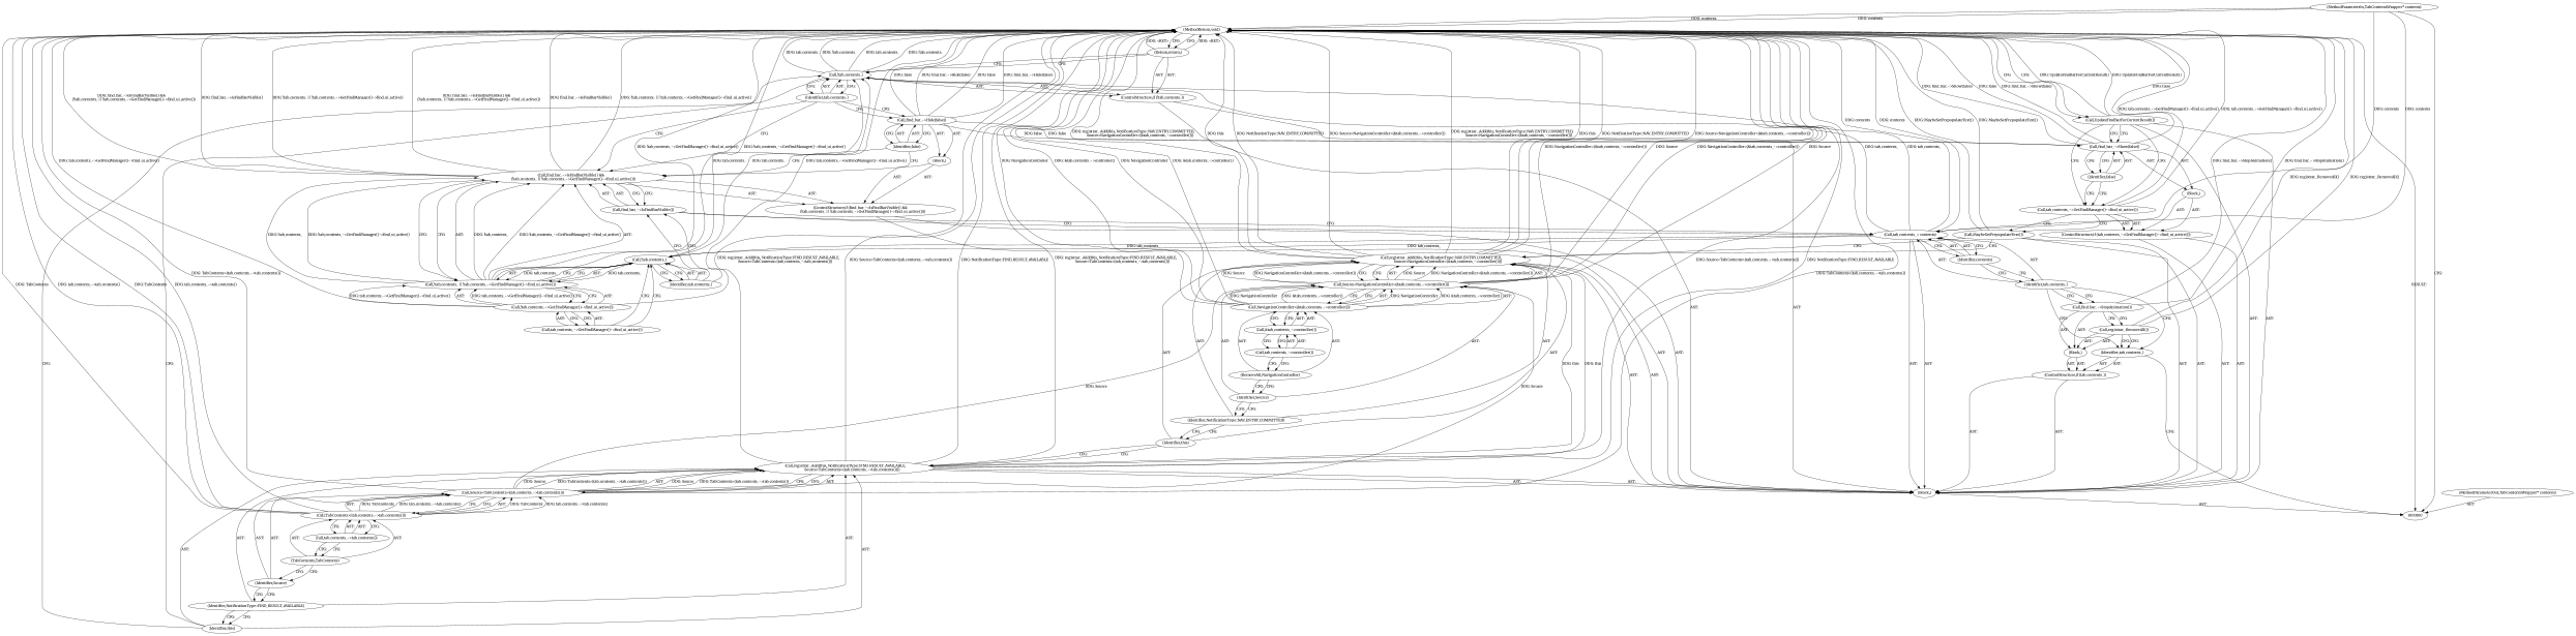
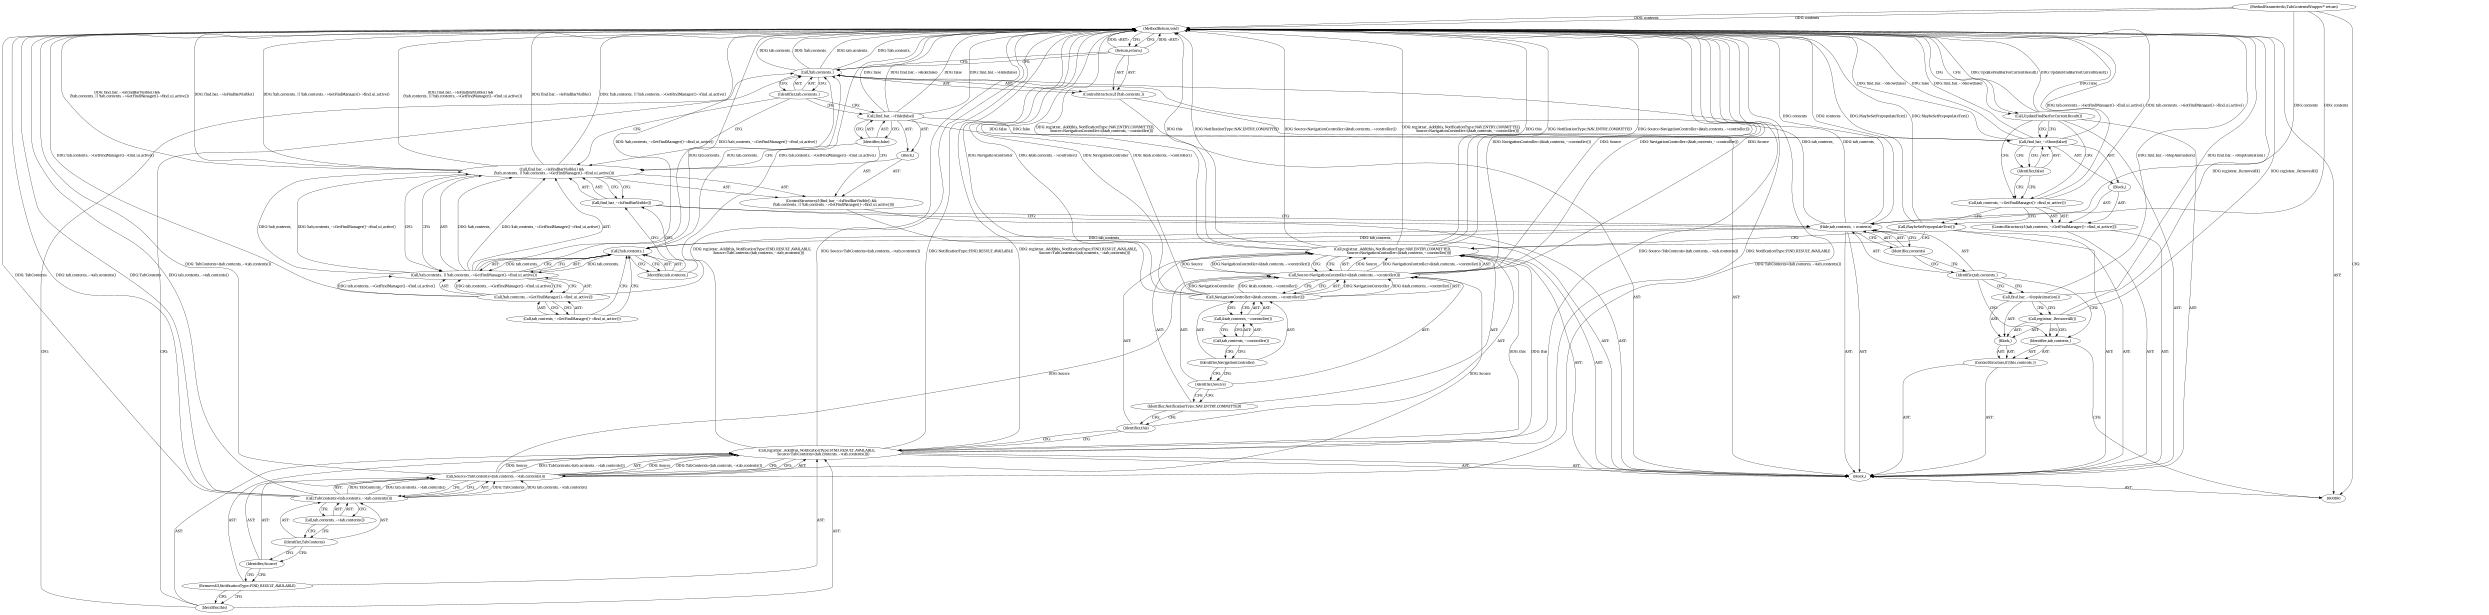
  digraph {
    fontname=Merriweather
    node [fontname=Merriweather]
    edge [fontname=Merriweather]
    n1 [label="(MethodReturn,void)"]
    n2 [label="(Return,return;)"]
    n3 [label="(Call,UpdateFindBarForCurrentResult())"]
    1000100
    n5 [label="(Call,!tab_contents_)"]
    n6 [label="(ControlStructure,if (!tab_contents_))"]
    n7 [label="(Block,)"]
    n8 [label="(Call,find_bar_->Show(false))"]
    n9 [label="(Call,tab_contents_->GetFindManager()->find_ui_active())"]
-   n10 [label="(MethodParameterIn,TabContentsWrapper* contents)"]
-   n11 [label="(Call,tab_contents_ = contents)"]
+   n10 [label="(MethodParameterIn,TabContentsWrapper* return)"]
+   n11 [label="(Hide,tab_contents_ = contents)"]
    n12 [label="(Call,!tab_contents_)"]
    n13 [label="(Identifier,contents)"]
-   n14 [label="(MethodParameterOut,TabContentsWrapper* contents)"]
    n15 [label="(Call,!tab_contents_->GetFindManager()->find_ui_active())"]
    n16 [label="(Call,tab_contents_->GetFindManager()->find_ui_active())"]
    n17 [label="(Call,!tab_contents_ || !tab_contents_->GetFindManager()->find_ui_active())"]
    n18 [label="(Call,find_bar_->IsFindBarVisible() &&\n      (!tab_contents_ || !tab_contents_->GetFindManager()->find_ui_active()))"]
    n19 [label="(Identifier,tab_contents_)"]
    n20 [label="(ControlStructure,if (find_bar_->IsFindBarVisible() &&\n      (!tab_contents_ || !tab_contents_->GetFindManager()->find_ui_active())))"]
    n21 [label="(Call,find_bar_->IsFindBarVisible())"]
    n22 [label="(Identifier,tab_contents_)"]
    n23 [label="(Block,)"]
    n24 [label="(Identifier,false)"]
    n25 [label="(Call,find_bar_->Hide(false))"]
    n26 [label="(Block,)"]
    n27 [label="(Identifier,false)"]
    n28 [label="(Identifier,this)"]
    n29 [label="(Call,registrar_.Add(this, NotificationType::FIND_RESULT_AVAILABLE,\n                 Source<TabContents>(tab_contents_->tab_contents())))"]
    n30 [label="(Call,Source<TabContents>(tab_contents_->tab_contents()))"]
    n31 [label="(Call,registrar_.Add(this, NotificationType::NAV_ENTRY_COMMITTED,\n                 Source<NavigationController>(&tab_contents_->controller())))"]
    n32 [label="(Call,TabContents>(tab_contents_->tab_contents()))"]
    n33 [label="(Call,Source<NavigationController>(&tab_contents_->controller()))"]
-   n34 [label="(Identifier,NotificationType::FIND_RESULT_AVAILABLE)"]
+   n34 [label="(RemoveAll,NotificationType::FIND_RESULT_AVAILABLE)"]
    n35 [label="(Call,tab_contents_->tab_contents())"]
    n36 [label="(Call,NavigationController>(&tab_contents_->controller()))"]
    n37 [label="(Identifier,Source)"]
-   n38 [label="(TabContents,TabContents)"]
+   n38 [label="(Identifier,TabContents)"]
    n39 [label="(Identifier,this)"]
    n40 [label="(Identifier,NotificationType::NAV_ENTRY_COMMITTED)"]
-   n41 [label="(ControlStructure,if (tab_contents_))"]
+   n41 [label="(ControlStructure,if (this_contents_))"]
    n42 [label="(Block,)"]
    n43 [label="(Identifier,tab_contents_)"]
    n44 [label="(Call,&tab_contents_->controller())"]
    n45 [label="(Identifier,Source)"]
    n46 [label="(Call,tab_contents_->controller())"]
-   n47 [label="(RemoveAll,NavigationController)"]
+   n47 [label="(Identifier,NavigationController)"]
    n48 [label="(Call,MaybeSetPrepopulateText())"]
    n49 [label="(ControlStructure,if (tab_contents_->GetFindManager()->find_ui_active()))"]
    n50 [label="(Call,registrar_.RemoveAll())"]
    n51 [label="(Call,find_bar_->StopAnimation())"]
    n52 [label="(Identifier,tab_contents_)"]
    n1 -> n2 [label="CFG: "]
    n1 -> n2 [label="CFG: "]
    n1 -> n3 [label="CFG: "]
    n1 -> n3 [label="CFG: "]
-   n1 -> 1000100 [label="RESULT: "]
+   n1 -> 1000100 [label="AST: "]
    n2 -> n1 [label="DDG: <RET>"]
    n2 -> n1 [label="DDG: <RET>"]
    n2 -> n5 [label="CFG: "]
    n2 -> n5 [label="CFG: "]
    n2 -> n6 [label="AST: "]
    n2 -> n6 [label="AST: "]
    n3 -> n1 [label="DDG: UpdateFindBarForCurrentResult()"]
    n3 -> n1 [label="DDG: UpdateFindBarForCurrentResult()"]
    n3 -> n7 [label="AST: "]
    n3 -> n7 [label="AST: "]
    n3 -> n8 [label="CFG: "]
    n3 -> n8 [label="CFG: "]
    n3 -> n9 [label="CFG: "]
    n3 -> n9 [label="CFG: "]
    n5 -> n1 [label="DDG: !tab_contents_"]
    n5 -> n1 [label="DDG: tab_contents_"]
    n5 -> n1 [label="DDG: !tab_contents_"]
    n5 -> n1 [label="DDG: tab_contents_"]
    n5 -> n6 [label="AST: "]
    n5 -> n6 [label="AST: "]
    n5 -> n22 [label="CFG: "]
    n5 -> n22 [label="CFG: "]
    n6 -> n7 [label="AST: "]
    n6 -> n7 [label="AST: "]
    n7 -> 1000100 [label="AST: "]
    n8 -> n1 [label="DDG: find_bar_->Show(false)"]
    n8 -> n1 [label="DDG: false"]
    n8 -> n1 [label="DDG: find_bar_->Show(false)"]
    n8 -> n1 [label="DDG: false"]
    n8 -> n26 [label="AST: "]
    n8 -> n26 [label="AST: "]
    n8 -> n27 [label="CFG: "]
    n8 -> n27 [label="CFG: "]
    n9 -> n1 [label="DDG: tab_contents_->GetFindManager()->find_ui_active()"]
    n9 -> n1 [label="DDG: tab_contents_->GetFindManager()->find_ui_active()"]
    n9 -> n48 [label="CFG: "]
    n9 -> n48 [label="CFG: "]
    n9 -> n49 [label="AST: "]
    n9 -> n49 [label="AST: "]
    n10 -> n1 [label="DDG: contents"]
    n10 -> n1 [label="DDG: contents"]
    n10 -> 1000100 [label="CFG: "]
    n10 -> n11 [label="DDG: contents"]
    n10 -> n11 [label="DDG: contents"]
    n11 -> n1 [label="DDG: contents"]
    n11 -> n1 [label="DDG: contents"]
    n11 -> n5 [label="DDG: tab_contents_"]
    n11 -> n5 [label="DDG: tab_contents_"]
    n11 -> n7 [label="AST: "]
    n11 -> n7 [label="AST: "]
    n11 -> n12 [label="DDG: tab_contents_"]
    n11 -> n12 [label="DDG: tab_contents_"]
    n11 -> n13 [label="CFG: "]
    n11 -> n13 [label="CFG: "]
    n12 -> n5 [label="DDG: tab_contents_"]
    n12 -> n5 [label="DDG: tab_contents_"]
    n12 -> n17 [label="AST: "]
    n12 -> n17 [label="DDG: tab_contents_"]
    n12 -> n17 [label="AST: "]
    n12 -> n17 [label="DDG: tab_contents_"]
    n12 -> n19 [label="CFG: "]
    n12 -> n19 [label="CFG: "]
    n13 -> n11 [label="AST: "]
    n13 -> n11 [label="AST: "]
    n13 -> n52 [label="CFG: "]
    n13 -> n52 [label="CFG: "]
-   n14 -> 1000100 [label="AST: "]
    n15 -> n1 [label="DDG: tab_contents_->GetFindManager()->find_ui_active()"]
    n15 -> n1 [label="DDG: tab_contents_->GetFindManager()->find_ui_active()"]
    n15 -> n16 [label="CFG: "]
    n15 -> n16 [label="CFG: "]
    n15 -> n17 [label="AST: "]
    n15 -> n17 [label="DDG: tab_contents_->GetFindManager()->find_ui_active()"]
    n15 -> n17 [label="AST: "]
    n15 -> n17 [label="DDG: tab_contents_->GetFindManager()->find_ui_active()"]
    n16 -> n12 [label="CFG: "]
    n16 -> n12 [label="CFG: "]
    n16 -> n15 [label="AST: "]
    n16 -> n15 [label="AST: "]
    n17 -> n1 [label="DDG: !tab_contents_->GetFindManager()->find_ui_active()"]
    n17 -> n1 [label="DDG: !tab_contents_->GetFindManager()->find_ui_active()"]
    n17 -> n12 [label="CFG: "]
    n17 -> n12 [label="CFG: "]
    n17 -> n15 [label="CFG: "]
    n17 -> n15 [label="CFG: "]
    n17 -> n18 [label="AST: "]
    n17 -> n18 [label="DDG: !tab_contents_"]
    n17 -> n18 [label="DDG: !tab_contents_->GetFindManager()->find_ui_active()"]
    n17 -> n18 [label="AST: "]
    n17 -> n18 [label="DDG: !tab_contents_"]
    n17 -> n18 [label="DDG: !tab_contents_->GetFindManager()->find_ui_active()"]
    n18 -> n1 [label="DDG: !tab_contents_ || !tab_contents_->GetFindManager()->find_ui_active()"]
    n18 -> n1 [label="DDG: find_bar_->IsFindBarVisible() &&\n      (!tab_contents_ || !tab_contents_->GetFindManager()->find_ui_active())"]
    n18 -> n1 [label="DDG: find_bar_->IsFindBarVisible()"]
    n18 -> n1 [label="DDG: !tab_contents_ || !tab_contents_->GetFindManager()->find_ui_active()"]
    n18 -> n1 [label="DDG: find_bar_->IsFindBarVisible() &&\n      (!tab_contents_ || !tab_contents_->GetFindManager()->find_ui_active())"]
    n18 -> n1 [label="DDG: find_bar_->IsFindBarVisible()"]
    n18 -> n17 [label="CFG: "]
    n18 -> n17 [label="CFG: "]
    n18 -> n20 [label="AST: "]
    n18 -> n20 [label="AST: "]
    n18 -> n21 [label="CFG: "]
    n18 -> n21 [label="CFG: "]
    n19 -> n12 [label="AST: "]
    n19 -> n12 [label="AST: "]
    n19 -> n21 [label="CFG: "]
    n19 -> n21 [label="CFG: "]
    n20 -> n7 [label="AST: "]
    n20 -> n7 [label="AST: "]
    n21 -> n11 [label="CFG: "]
    n21 -> n11 [label="CFG: "]
    n21 -> n18 [label="AST: "]
    n21 -> n18 [label="AST: "]
    n22 -> n5 [label="AST: "]
    n22 -> n5 [label="AST: "]
    n22 -> n18 [label="CFG: "]
    n22 -> n18 [label="CFG: "]
    n22 -> n25 [label="CFG: "]
    n22 -> n25 [label="CFG: "]
    n23 -> n20 [label="AST: "]
    n23 -> n20 [label="AST: "]
    n24 -> n18 [label="CFG: "]
    n24 -> n18 [label="CFG: "]
    n24 -> n25 [label="AST: "]
    n24 -> n25 [label="AST: "]
    n25 -> n1 [label="DDG: false"]
    n25 -> n1 [label="DDG: find_bar_->Hide(false)"]
    n25 -> n1 [label="DDG: false"]
    n25 -> n1 [label="DDG: find_bar_->Hide(false)"]
    n25 -> n8 [label="DDG: false"]
    n25 -> n8 [label="DDG: false"]
    n25 -> n23 [label="AST: "]
    n25 -> n23 [label="AST: "]
    n25 -> n24 [label="CFG: "]
    n25 -> n24 [label="CFG: "]
    n26 -> n49 [label="AST: "]
    n26 -> n49 [label="AST: "]
    n27 -> n8 [label="AST: "]
    n27 -> n8 [label="AST: "]
    n27 -> n9 [label="CFG: "]
    n27 -> n9 [label="CFG: "]
    n28 -> n5 [label="CFG: "]
    n28 -> n5 [label="CFG: "]
    n28 -> n29 [label="AST: "]
    n28 -> n29 [label="AST: "]
    n29 -> n1 [label="DDG: registrar_.Add(this, NotificationType::FIND_RESULT_AVAILABLE,\n                 Source<TabContents>(tab_contents_->tab_contents()))"]
    n29 -> n1 [label="DDG: Source<TabContents>(tab_contents_->tab_contents())"]
    n29 -> n1 [label="DDG: NotificationType::FIND_RESULT_AVAILABLE"]
    n29 -> n1 [label="DDG: registrar_.Add(this, NotificationType::FIND_RESULT_AVAILABLE,\n                 Source<TabContents>(tab_contents_->tab_contents()))"]
    n29 -> n1 [label="DDG: Source<TabContents>(tab_contents_->tab_contents())"]
    n29 -> n1 [label="DDG: NotificationType::FIND_RESULT_AVAILABLE"]
    n29 -> n7 [label="AST: "]
    n29 -> n7 [label="AST: "]
    n29 -> n30 [label="CFG: "]
    n29 -> n30 [label="CFG: "]
    n29 -> n31 [label="DDG: this"]
    n29 -> n31 [label="DDG: this"]
    n30 -> n1 [label="DDG: TabContents>(tab_contents_->tab_contents())"]
    n30 -> n1 [label="DDG: TabContents>(tab_contents_->tab_contents())"]
    n30 -> n29 [label="AST: "]
    n30 -> n29 [label="DDG: Source"]
    n30 -> n29 [label="DDG: TabContents>(tab_contents_->tab_contents())"]
    n30 -> n29 [label="AST: "]
    n30 -> n29 [label="DDG: Source"]
    n30 -> n29 [label="DDG: TabContents>(tab_contents_->tab_contents())"]
    n30 -> n32 [label="CFG: "]
    n30 -> n32 [label="CFG: "]
    n30 -> n33 [label="DDG: Source"]
    n30 -> n33 [label="DDG: Source"]
    n31 -> n1 [label="DDG: registrar_.Add(this, NotificationType::NAV_ENTRY_COMMITTED,\n                 Source<NavigationController>(&tab_contents_->controller()))"]
    n31 -> n1 [label="DDG: this"]
    n31 -> n1 [label="DDG: NotificationType::NAV_ENTRY_COMMITTED"]
    n31 -> n1 [label="DDG: Source<NavigationController>(&tab_contents_->controller())"]
    n31 -> n1 [label="DDG: registrar_.Add(this, NotificationType::NAV_ENTRY_COMMITTED,\n                 Source<NavigationController>(&tab_contents_->controller()))"]
    n31 -> n1 [label="DDG: this"]
    n31 -> n1 [label="DDG: NotificationType::NAV_ENTRY_COMMITTED"]
    n31 -> n1 [label="DDG: Source<NavigationController>(&tab_contents_->controller())"]
    n31 -> n7 [label="AST: "]
    n31 -> n7 [label="AST: "]
    n31 -> n33 [label="CFG: "]
    n31 -> n33 [label="CFG: "]
    n32 -> n1 [label="DDG: TabContents"]
    n32 -> n1 [label="DDG: tab_contents_->tab_contents()"]
    n32 -> n1 [label="DDG: TabContents"]
    n32 -> n1 [label="DDG: tab_contents_->tab_contents()"]
    n32 -> n30 [label="AST: "]
    n32 -> n30 [label="DDG: TabContents"]
    n32 -> n30 [label="DDG: tab_contents_->tab_contents()"]
    n32 -> n30 [label="AST: "]
    n32 -> n30 [label="DDG: TabContents"]
    n32 -> n30 [label="DDG: tab_contents_->tab_contents()"]
    n32 -> n35 [label="CFG: "]
    n32 -> n35 [label="CFG: "]
    n33 -> n1 [label="DDG: NavigationController>(&tab_contents_->controller())"]
    n33 -> n1 [label="DDG: Source"]
    n33 -> n1 [label="DDG: NavigationController>(&tab_contents_->controller())"]
    n33 -> n1 [label="DDG: Source"]
    n33 -> n31 [label="AST: "]
    n33 -> n31 [label="DDG: Source"]
    n33 -> n31 [label="DDG: NavigationController>(&tab_contents_->controller())"]
    n33 -> n31 [label="AST: "]
    n33 -> n31 [label="DDG: Source"]
    n33 -> n31 [label="DDG: NavigationController>(&tab_contents_->controller())"]
    n33 -> n36 [label="CFG: "]
    n33 -> n36 [label="CFG: "]
    n34 -> n28 [label="CFG: "]
    n34 -> n28 [label="CFG: "]
    n34 -> n29 [label="AST: "]
    n34 -> n29 [label="AST: "]
    n35 -> n32 [label="AST: "]
    n35 -> n32 [label="AST: "]
    n35 -> n38 [label="CFG: "]
    n35 -> n38 [label="CFG: "]
    n36 -> n1 [label="DDG: NavigationController"]
    n36 -> n1 [label="DDG: &tab_contents_->controller()"]
    n36 -> n1 [label="DDG: NavigationController"]
    n36 -> n1 [label="DDG: &tab_contents_->controller()"]
    n36 -> n33 [label="AST: "]
    n36 -> n33 [label="DDG: NavigationController"]
    n36 -> n33 [label="DDG: &tab_contents_->controller()"]
    n36 -> n33 [label="AST: "]
    n36 -> n33 [label="DDG: NavigationController"]
    n36 -> n33 [label="DDG: &tab_contents_->controller()"]
    n36 -> n44 [label="CFG: "]
    n36 -> n44 [label="CFG: "]
    n37 -> n30 [label="AST: "]
    n37 -> n30 [label="AST: "]
    n37 -> n34 [label="CFG: "]
    n37 -> n34 [label="CFG: "]
    n38 -> n32 [label="AST: "]
    n38 -> n32 [label="AST: "]
    n38 -> n37 [label="CFG: "]
    n38 -> n37 [label="CFG: "]
    n39 -> n29 [label="CFG: "]
    n39 -> n29 [label="CFG: "]
    n39 -> n31 [label="AST: "]
    n39 -> n31 [label="AST: "]
    n40 -> n31 [label="AST: "]
    n40 -> n31 [label="AST: "]
    n40 -> n39 [label="CFG: "]
    n40 -> n39 [label="CFG: "]
    n41 -> n7 [label="AST: "]
    n41 -> n7 [label="AST: "]
    n42 -> n41 [label="AST: "]
    n42 -> n41 [label="AST: "]
    n43 -> 1000100 [label="CFG: "]
    n43 -> n41 [label="AST: "]
    n43 -> n41 [label="AST: "]
    n44 -> n36 [label="AST: "]
    n44 -> n36 [label="AST: "]
    n44 -> n46 [label="CFG: "]
    n44 -> n46 [label="CFG: "]
    n45 -> n33 [label="AST: "]
    n45 -> n33 [label="AST: "]
    n45 -> n40 [label="CFG: "]
    n45 -> n40 [label="CFG: "]
    n46 -> n44 [label="AST: "]
    n46 -> n44 [label="AST: "]
    n46 -> n47 [label="CFG: "]
    n46 -> n47 [label="CFG: "]
    n47 -> n36 [label="AST: "]
    n47 -> n36 [label="AST: "]
    n47 -> n45 [label="CFG: "]
    n47 -> n45 [label="CFG: "]
    n48 -> n1 [label="DDG: MaybeSetPrepopulateText()"]
    n48 -> n1 [label="DDG: MaybeSetPrepopulateText()"]
    n48 -> n7 [label="AST: "]
    n48 -> n7 [label="AST: "]
    n48 -> n31 [label="CFG: "]
    n48 -> n31 [label="CFG: "]
    n49 -> n7 [label="AST: "]
    n49 -> n7 [label="AST: "]
    n50 -> n1 [label="DDG: registrar_.RemoveAll()"]
    n50 -> n1 [label="DDG: registrar_.RemoveAll()"]
    n50 -> n42 [label="AST: "]
    n50 -> n42 [label="AST: "]
    n50 -> n43 [label="CFG: "]
    n50 -> n43 [label="CFG: "]
    n51 -> n1 [label="DDG: find_bar_->StopAnimation()"]
    n51 -> n1 [label="DDG: find_bar_->StopAnimation()"]
    n51 -> n42 [label="AST: "]
    n51 -> n42 [label="AST: "]
    n51 -> n50 [label="CFG: "]
    n51 -> n50 [label="CFG: "]
    n52 -> n11 [label="AST: "]
    n52 -> n11 [label="AST: "]
    n52 -> n43 [label="CFG: "]
    n52 -> n43 [label="CFG: "]
    n52 -> n51 [label="CFG: "]
    n52 -> n51 [label="CFG: "]
  }
